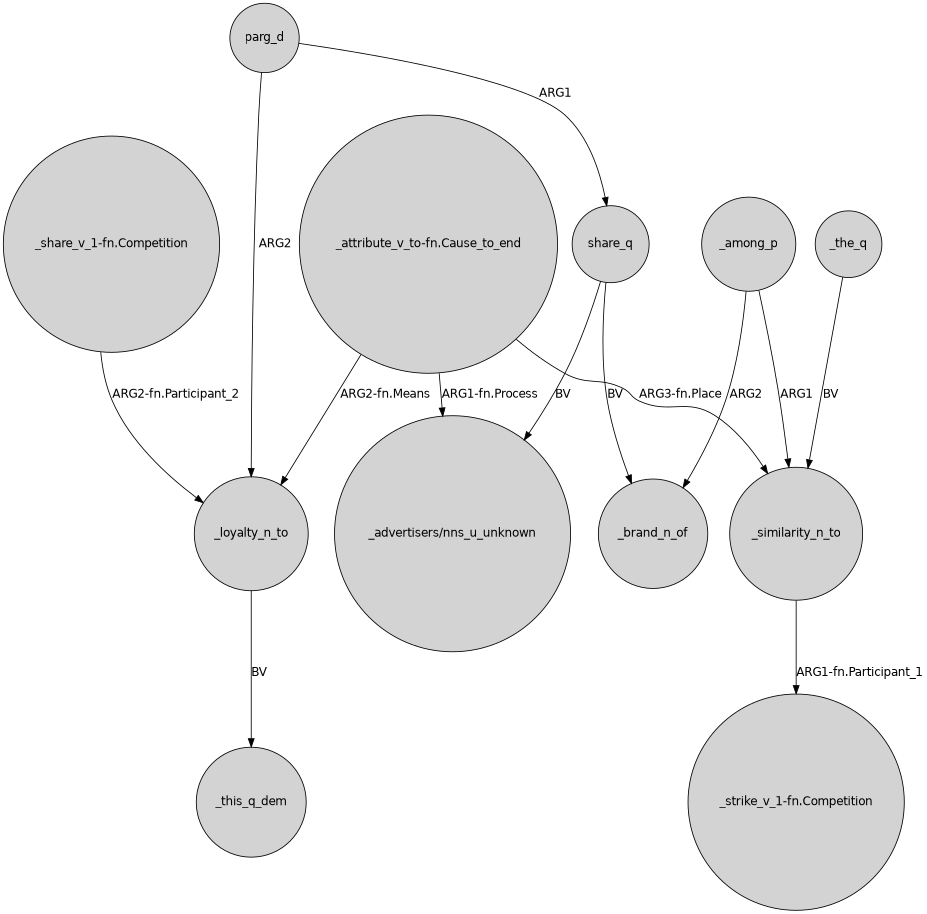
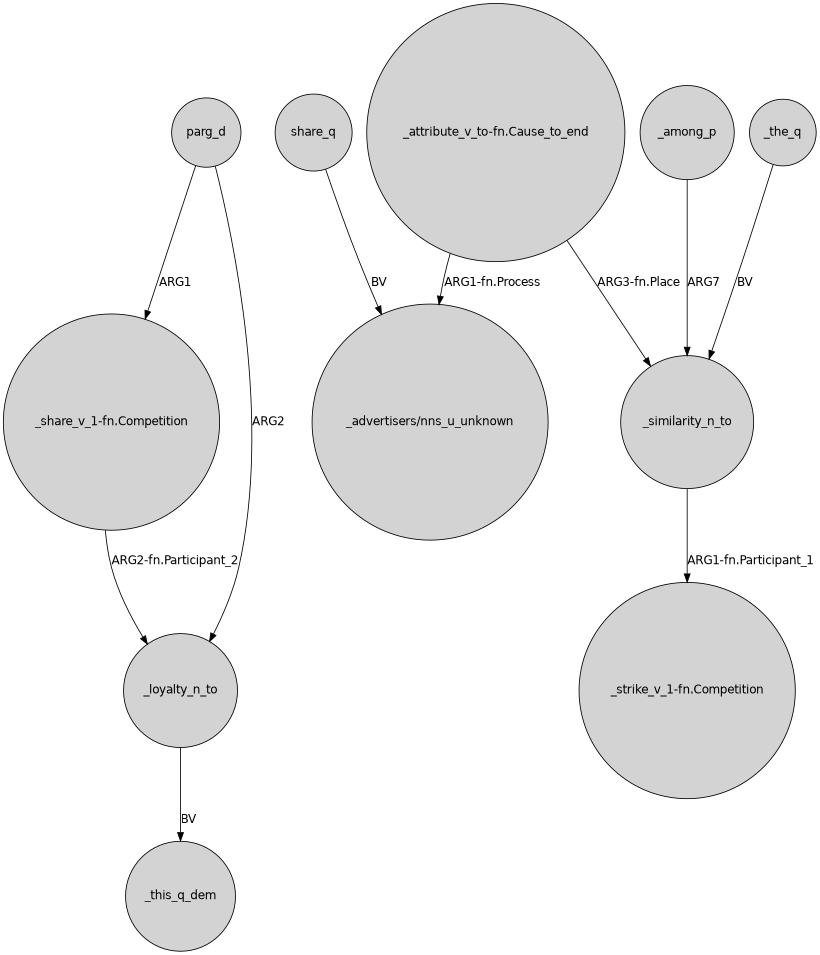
  digraph {
    fontname="DejaVu Sans"
    node [fontname="DejaVu Sans" shape=circle style=filled]
    edge [fontname="DejaVu Sans"]
    parg_d
    "_share_v_1-fn.Competition"
    _loyalty_n_to
    _this_q_dem
    n5 [label=share_q]
-   _brand_n_of
    "_advertisers/nns_u_unknown"
    "_attribute_v_to-fn.Cause_to_end"
    _similarity_n_to
    "_strike_v_1-fn.Competition"
    _among_p
    _the_q
-   parg_d -> n5 [label=ARG1]
+   parg_d -> "_share_v_1-fn.Competition" [label=ARG1]
    parg_d -> _loyalty_n_to [label=ARG2]
    "_share_v_1-fn.Competition" -> _loyalty_n_to [label="ARG2-fn.Participant_2"]
    _loyalty_n_to -> _this_q_dem [label=BV]
-   n5 -> _brand_n_of [label=BV]
    n5 -> "_advertisers/nns_u_unknown" [label=BV]
-   "_attribute_v_to-fn.Cause_to_end" -> _loyalty_n_to [label="ARG2-fn.Means"]
    "_attribute_v_to-fn.Cause_to_end" -> "_advertisers/nns_u_unknown" [label="ARG1-fn.Process"]
    "_attribute_v_to-fn.Cause_to_end" -> _similarity_n_to [label="ARG3-fn.Place"]
    _similarity_n_to -> "_strike_v_1-fn.Competition" [label="ARG1-fn.Participant_1"]
-   _among_p -> _brand_n_of [label=ARG2]
-   _among_p -> _similarity_n_to [label=ARG1]
+   _among_p -> _similarity_n_to [label=ARG7]
    _the_q -> _similarity_n_to [label=BV]
  }
